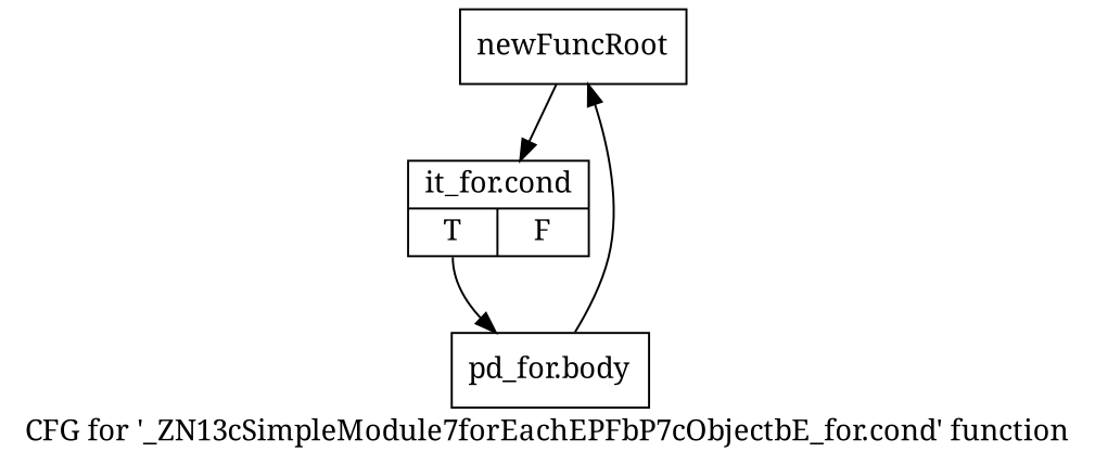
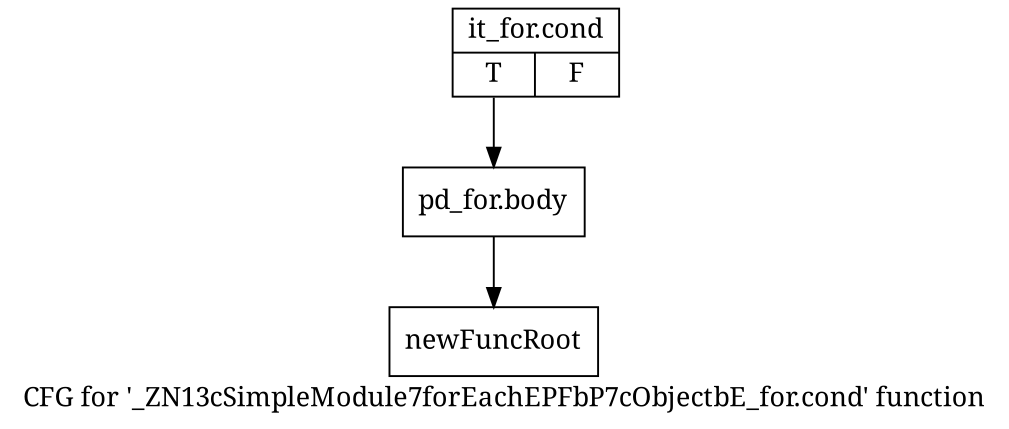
  digraph {
    fontname="Noto Serif"
    label="CFG for '_ZN13cSimpleModule7forEachEPFbP7cObjectbE_for.cond' function"
    node [fontname="Noto Serif" shape=record]
    edge [fontname="Noto Serif"]
    n1 [label="{newFuncRoot}"]
    n2 [label="{it_for.cond|{<s0>T|<s1>F}}"]
    n3 [label="{pd_for.body}"]
-   n1 -> n2
    n2 -> n3 [tailport=s0]
    n3 -> n1
  }
